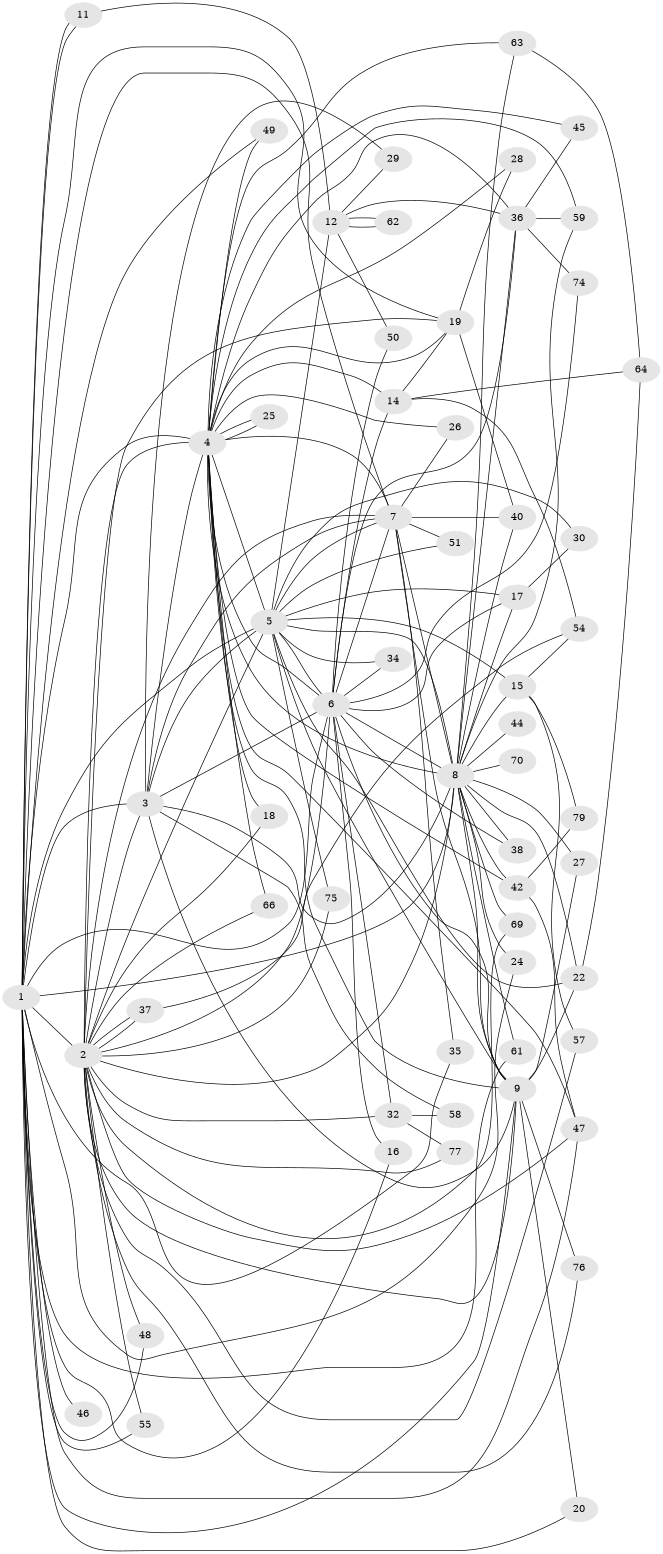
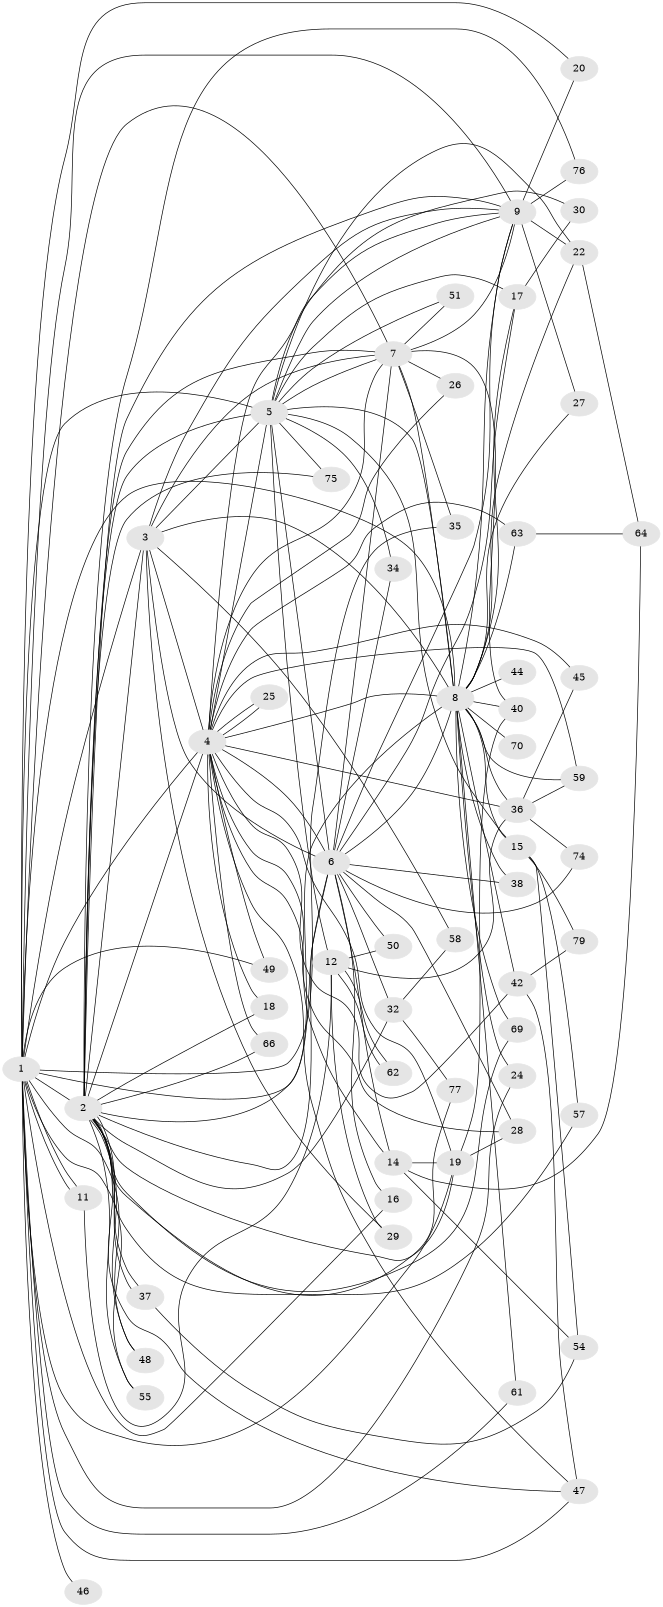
  graph {
    rankdir=LR
    node [color=gray90 style=filled]
    1 [super="+13"]
    2 [super="+23"]
    3
    4 [super="+43"]
    5 [super="+33"]
    6 [super="+21"]
    7 [super="+52"]
    8 [super="+10"]
    9 [super="+60"]
    11
    16
    19 [super="+39"]
    20
    24
    35
    46
    47 [super="+53"]
    48
    49
    55
    61
    18
    32
    37
    57
    66 [super="+68"]
    69
    75
    76
    77
    29
    58
    14 [super="+65"]
    25
    26
    28
    36 [super="+56"]
    42 [super="+73"]
    45
    59 [super="+72"]
    63
    12 [super="+71"]
    15
    17
    22 [super="+31"]
    30
    34
    51
    38
    50
    74
    40 [super="+41"]
    27
    44
    70
    54 [super="+67"]
    64 [super="+78"]
    79
    62
    1 -- 2
    1 -- 3
    1 -- 4
    1 -- 5
    1 -- 6
    1 -- 7
    1 -- 8 [weight=2]
    1 -- 9
    1 -- 11
    1 -- 11
    1 -- 16
    1 -- 19
    1 -- 20
    1 -- 24
    1 -- 35
    1 -- 46
    1 -- 47
    1 -- 48
    1 -- 49
    1 -- 55
    1 -- 61
    2 -- 3
    2 -- 4
    2 -- 5
    2 -- 6
    2 -- 7 [weight=2]
    2 -- 8 [weight=2]
    2 -- 9
    2 -- 19
    2 -- 47
    2 -- 48
    2 -- 55
    2 -- 18
    2 -- 32
    2 -- 37
    2 -- 37
    2 -- 57
    2 -- 66
    2 -- 69
    2 -- 75
    2 -- 76
    2 -- 77
    3 -- 4
    3 -- 5
    3 -- 6
    3 -- 7
    3 -- 8 [weight=2]
    3 -- 9
    3 -- 29
    3 -- 58
    4 -- 5
    4 -- 6
    4 -- 7
    4 -- 8 [weight=3]
    4 -- 9
    4 -- 19
    4 -- 47
    4 -- 49
    4 -- 18
    4 -- 66 [weight=2]
    4 -- 14
    4 -- 25
    4 -- 25
    4 -- 26
    4 -- 28
    4 -- 36
    4 -- 42
    4 -- 45
    4 -- 59
    4 -- 63
    5 -- 6 [weight=2]
    5 -- 7
    5 -- 8 [weight=2]
    5 -- 9
    5 -- 75
    5 -- 12
    5 -- 15
    5 -- 17
    5 -- 22
    5 -- 30
    5 -- 34
    5 -- 51
    6 -- 7
    6 -- 8 [weight=2]
    6 -- 9
    6 -- 16
    6 -- 32
    6 -- 14
-   6 -- 36
+   6 -- 28
    6 -- 17
    6 -- 34
    6 -- 38
    6 -- 50
    6 -- 74
    7 -- 8 [weight=2]
    7 -- 9
    7 -- 35
    7 -- 26
    7 -- 51
    7 -- 40
    8 -- 9 [weight=2]
    8 -- 24
    8 -- 61
    8 -- 69
    8 -- 36
    8 -- 42
    8 -- 59
    8 -- 63
    8 -- 15
    8 -- 17
    8 -- 22
    8 -- 38
    8 -- 40
    8 -- 27
    8 -- 44 [weight=2]
    8 -- 70
    9 -- 20
    9 -- 76
    9 -- 22
    9 -- 27
    11 -- 12
    19 -- 28
    19 -- 40
    32 -- 77
    32 -- 58
    37 -- 54
    14 -- 19
    14 -- 54
    14 -- 64
    36 -- 45
    36 -- 59
    36 -- 74
    42 -- 47
    42 -- 79
    63 -- 64
    12 -- 29
    12 -- 36
    12 -- 50
    12 -- 62
    12 -- 62
    15 -- 57
    15 -- 54
    15 -- 79
    17 -- 30
    22 -- 64
  }
